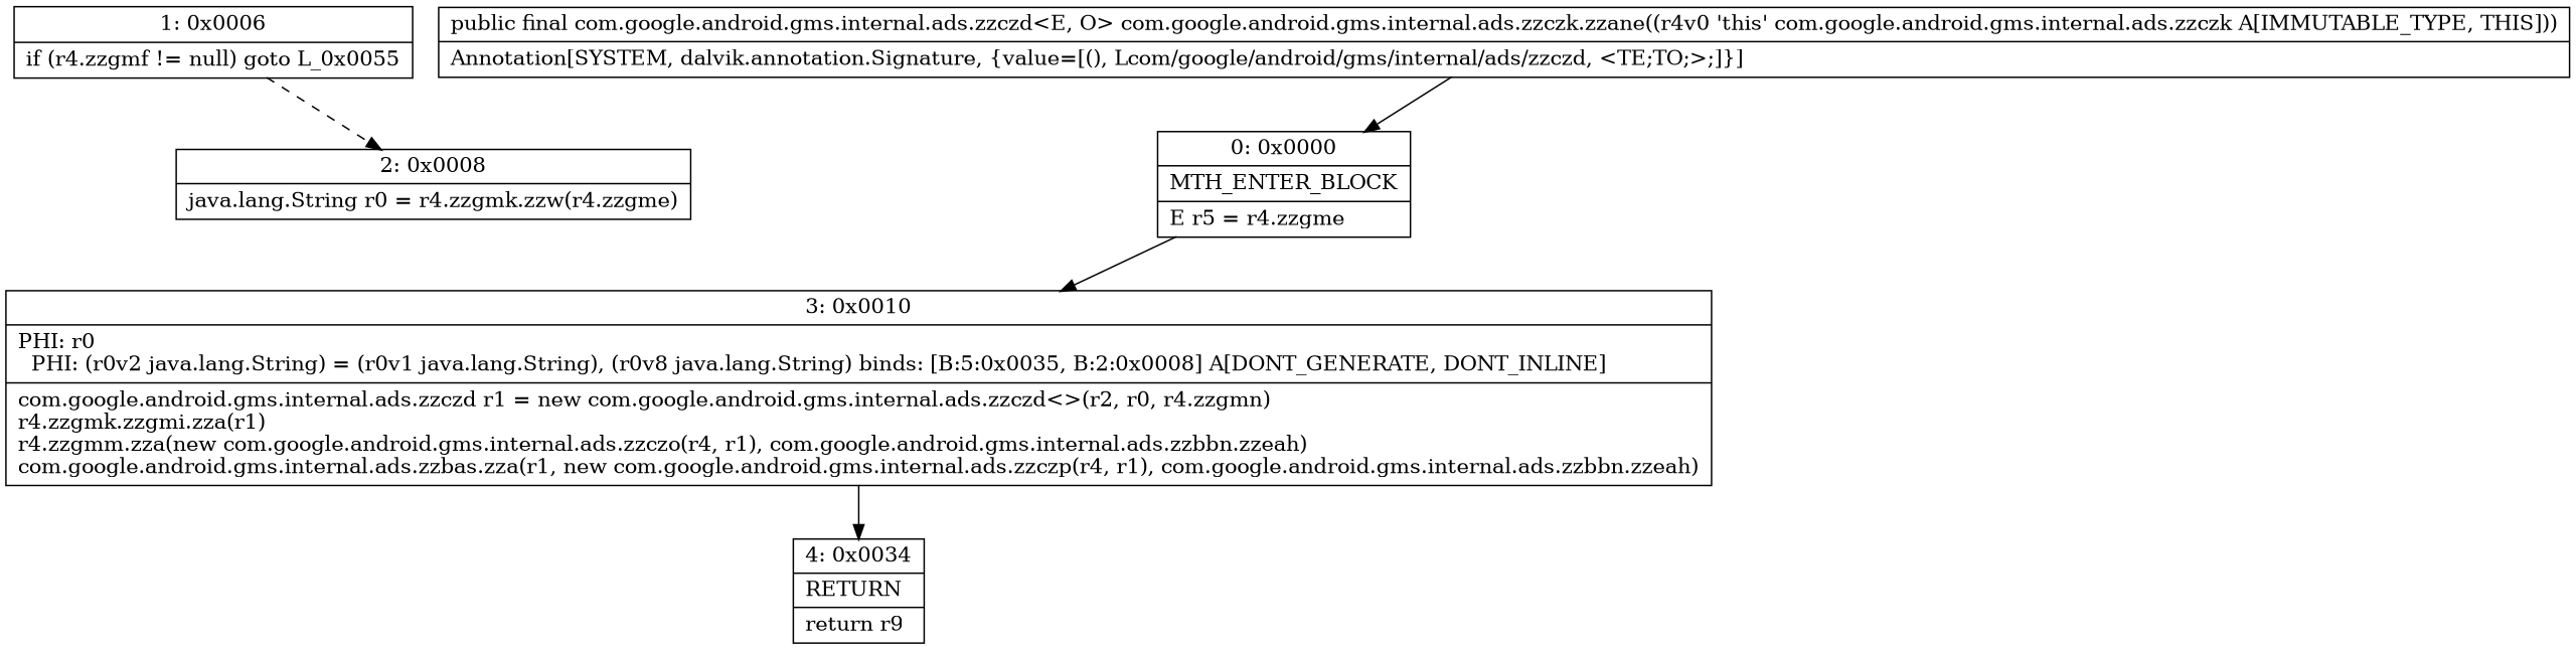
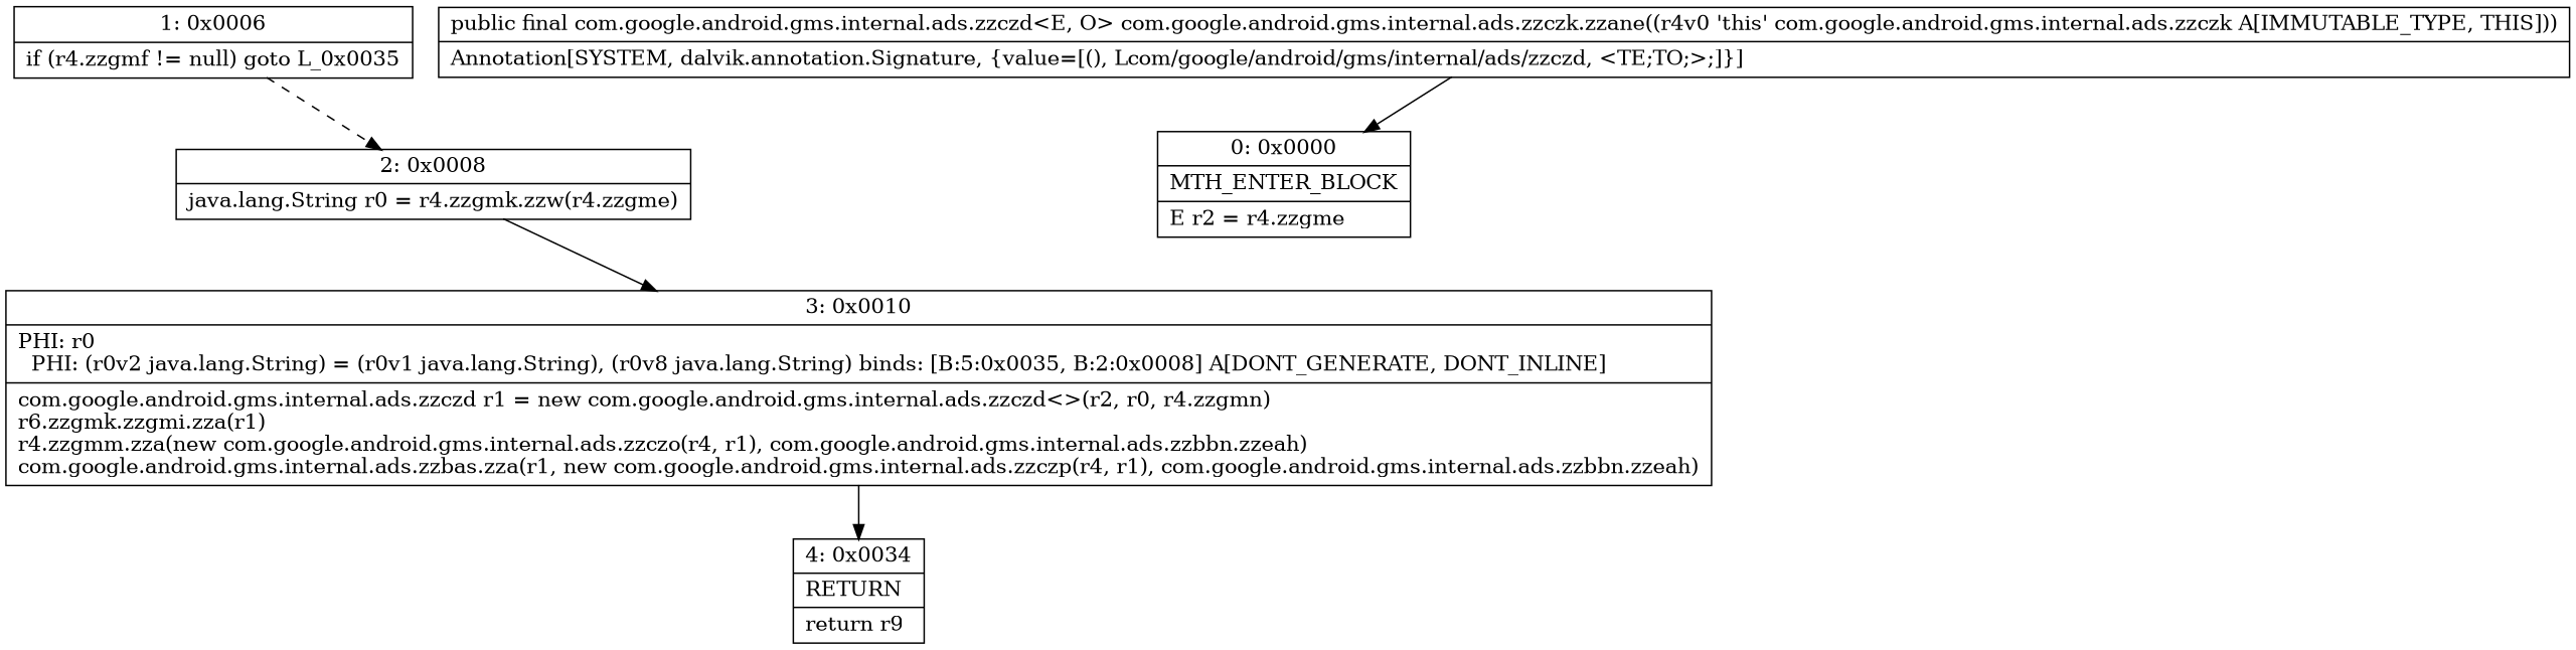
  digraph {
    node [shape=record]
-   n1 [label="{0\:\ 0x0000|MTH_ENTER_BLOCK\l|E r5 = r4.zzgme\l}"]
-   n2 [label="{1\:\ 0x0006|if (r4.zzgmf != null) goto L_0x0055\l}"]
+   n1 [label="{0\:\ 0x0000|MTH_ENTER_BLOCK\l|E r2 = r4.zzgme\l}"]
+   n2 [label="{1\:\ 0x0006|if (r4.zzgmf != null) goto L_0x0035\l}"]
    n3 [label="{2\:\ 0x0008|java.lang.String r0 = r4.zzgmk.zzw(r4.zzgme)\l}"]
-   n4 [label="{3\:\ 0x0010|PHI: r0 \l  PHI: (r0v2 java.lang.String) = (r0v1 java.lang.String), (r0v8 java.lang.String) binds: [B:5:0x0035, B:2:0x0008] A[DONT_GENERATE, DONT_INLINE]\l|com.google.android.gms.internal.ads.zzczd r1 = new com.google.android.gms.internal.ads.zzczd\<\>(r2, r0, r4.zzgmn)\lr4.zzgmk.zzgmi.zza(r1)\lr4.zzgmm.zza(new com.google.android.gms.internal.ads.zzczo(r4, r1), com.google.android.gms.internal.ads.zzbbn.zzeah)\lcom.google.android.gms.internal.ads.zzbas.zza(r1, new com.google.android.gms.internal.ads.zzczp(r4, r1), com.google.android.gms.internal.ads.zzbbn.zzeah)\l}"]
+   n4 [label="{3\:\ 0x0010|PHI: r0 \l  PHI: (r0v2 java.lang.String) = (r0v1 java.lang.String), (r0v8 java.lang.String) binds: [B:5:0x0035, B:2:0x0008] A[DONT_GENERATE, DONT_INLINE]\l|com.google.android.gms.internal.ads.zzczd r1 = new com.google.android.gms.internal.ads.zzczd\<\>(r2, r0, r4.zzgmn)\lr6.zzgmk.zzgmi.zza(r1)\lr4.zzgmm.zza(new com.google.android.gms.internal.ads.zzczo(r4, r1), com.google.android.gms.internal.ads.zzbbn.zzeah)\lcom.google.android.gms.internal.ads.zzbas.zza(r1, new com.google.android.gms.internal.ads.zzczp(r4, r1), com.google.android.gms.internal.ads.zzbbn.zzeah)\l}"]
    n5 [label="{4\:\ 0x0034|RETURN\l|return r9\l}"]
    n6 [label="{public final com.google.android.gms.internal.ads.zzczd\<E, O\> com.google.android.gms.internal.ads.zzczk.zzane((r4v0 'this' com.google.android.gms.internal.ads.zzczk A[IMMUTABLE_TYPE, THIS]))  | Annotation[SYSTEM, dalvik.annotation.Signature, \{value=[(), Lcom\/google\/android\/gms\/internal\/ads\/zzczd, \<TE;TO;\>;]\}]\l}"]
    n2 -> n3 [style=dashed]
-   n1 -> n4
+   n3 -> n4
    n4 -> n5
    n6 -> n1
  }
